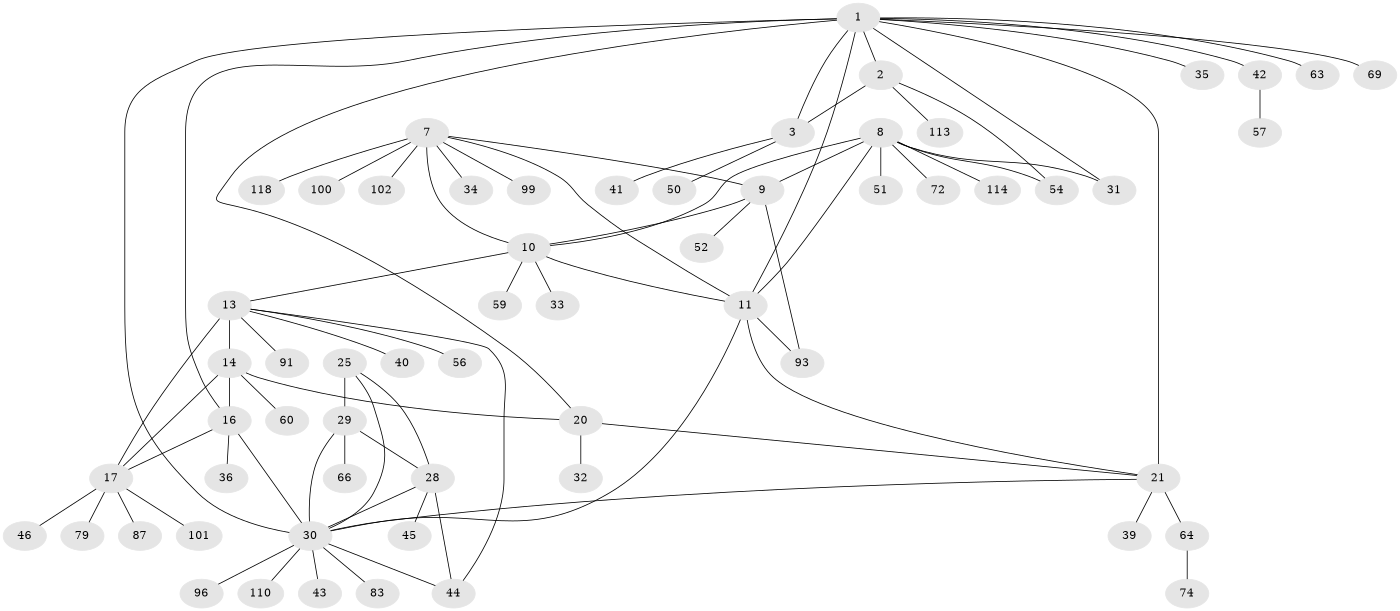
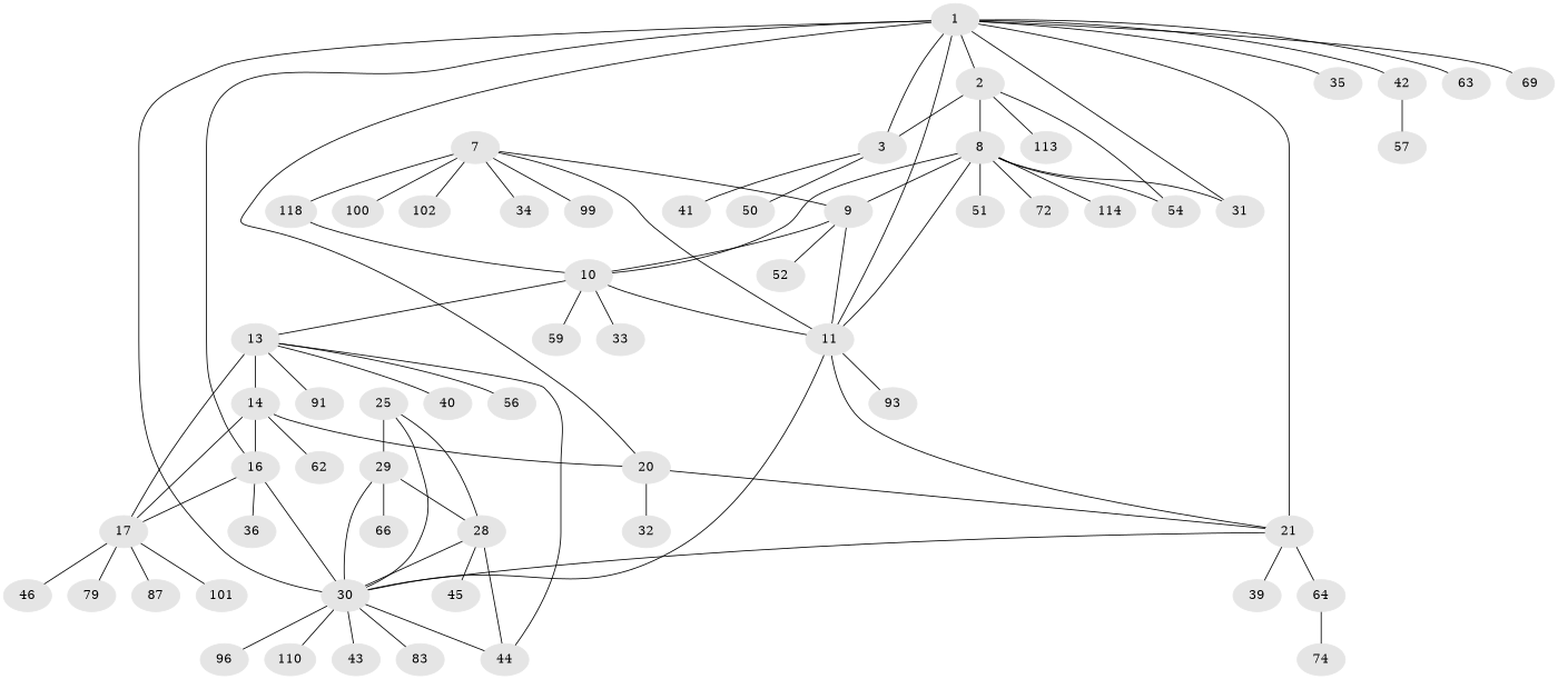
  graph {
    node [color=gray90 style=filled]
    1 [super="+19"]
    2
    3 [super="+71+4+109"]
    11
    16 [super="+78"]
    20
    21 [super="+37+22"]
    30
    31
    35 [super="+97"]
    42
    63 [super="+80"]
    69 [super="+107"]
    8
    54 [super="+120"]
    113
    41
    50
    93
    17
    36
    32
    39
    64
    44 [super="+112"]
    43
    83
    96
    110
    57 [super="+81"]
    9
    10 [super="+12"]
    51 [super="+73"]
    72
    114
    7
    34
    99
    100
    102
    118
    52
    13 [super="+18"]
    33 [super="+88"]
    59
    14 [super="+15+58"]
    40 [super="+61"]
    56
    91
-   62 [super="+89" label=60]
+   62 [super="+89"]
    46
    79 [super="+98"]
    87
    101
    74
    25 [super="+27"]
    n57 [label=29 super="+29+86+47+77"]
    28 [super="+68+84+92"]
    66 [super="+108"]
    45
    1 -- 2
    1 -- 3 [weight=5]
    1 -- 11
    1 -- 16
    1 -- 20 [weight=2]
    1 -- 21 [weight=6]
    1 -- 30 [weight=3]
    1 -- 31
    1 -- 35
    1 -- 42
    1 -- 63
    1 -- 69
    2 -- 3 [weight=4]
+   2 -- 8
    2 -- 54
    2 -- 113
    3 -- 41
    3 -- 50
    11 -- 21
    11 -- 30
    11 -- 93
    16 -- 30
    16 -- 17
    16 -- 36
    20 -- 21 [weight=3]
    20 -- 32
    21 -- 30
    21 -- 39
    21 -- 64
    30 -- 44
    30 -- 43
    30 -- 83
    30 -- 96
    30 -- 110
    42 -- 57
    8 -- 11
    8 -- 31
    8 -- 54
    8 -- 9
    8 -- 10 [weight=2]
    8 -- 51
    8 -- 72
    8 -- 114
    17 -- 46
    17 -- 79
    17 -- 87
    17 -- 101
    64 -- 74
-   9 -- 93
+   9 -- 11
    9 -- 10 [weight=2]
    9 -- 52
    10 -- 11 [weight=2]
    10 -- 13
    10 -- 33
    10 -- 59
    7 -- 11
    7 -- 9
-   7 -- 10 [weight=2]
+   118 -- 10 [weight=2]
    7 -- 34
    7 -- 99
    7 -- 100
    7 -- 102
    7 -- 118
    13 -- 17 [weight=2]
    13 -- 44
    13 -- 14 [weight=4]
    13 -- 40
    13 -- 56
    13 -- 91
    14 -- 16 [weight=2]
    14 -- 20
    14 -- 17 [weight=2]
    14 -- 62
    25 -- 30 [weight=2]
    25 -- n57 [weight=4]
    25 -- 28 [weight=2]
    n57 -- 30 [weight=2]
    n57 -- 28 [weight=2]
    n57 -- 66
    28 -- 30
    28 -- 44
    28 -- 45
  }
